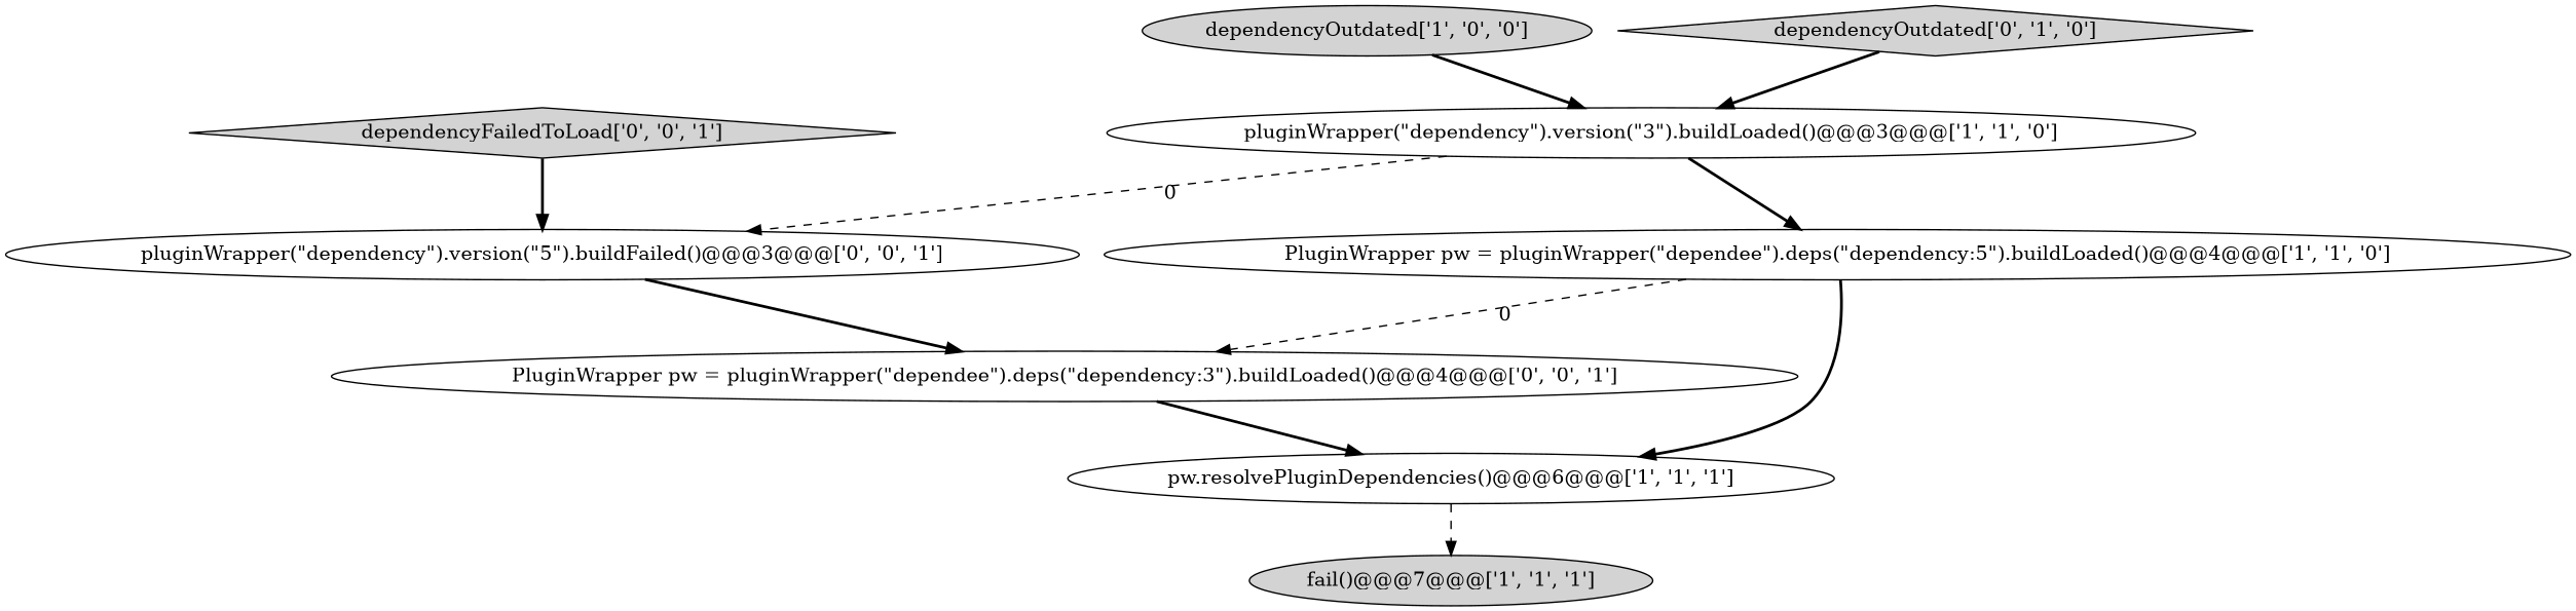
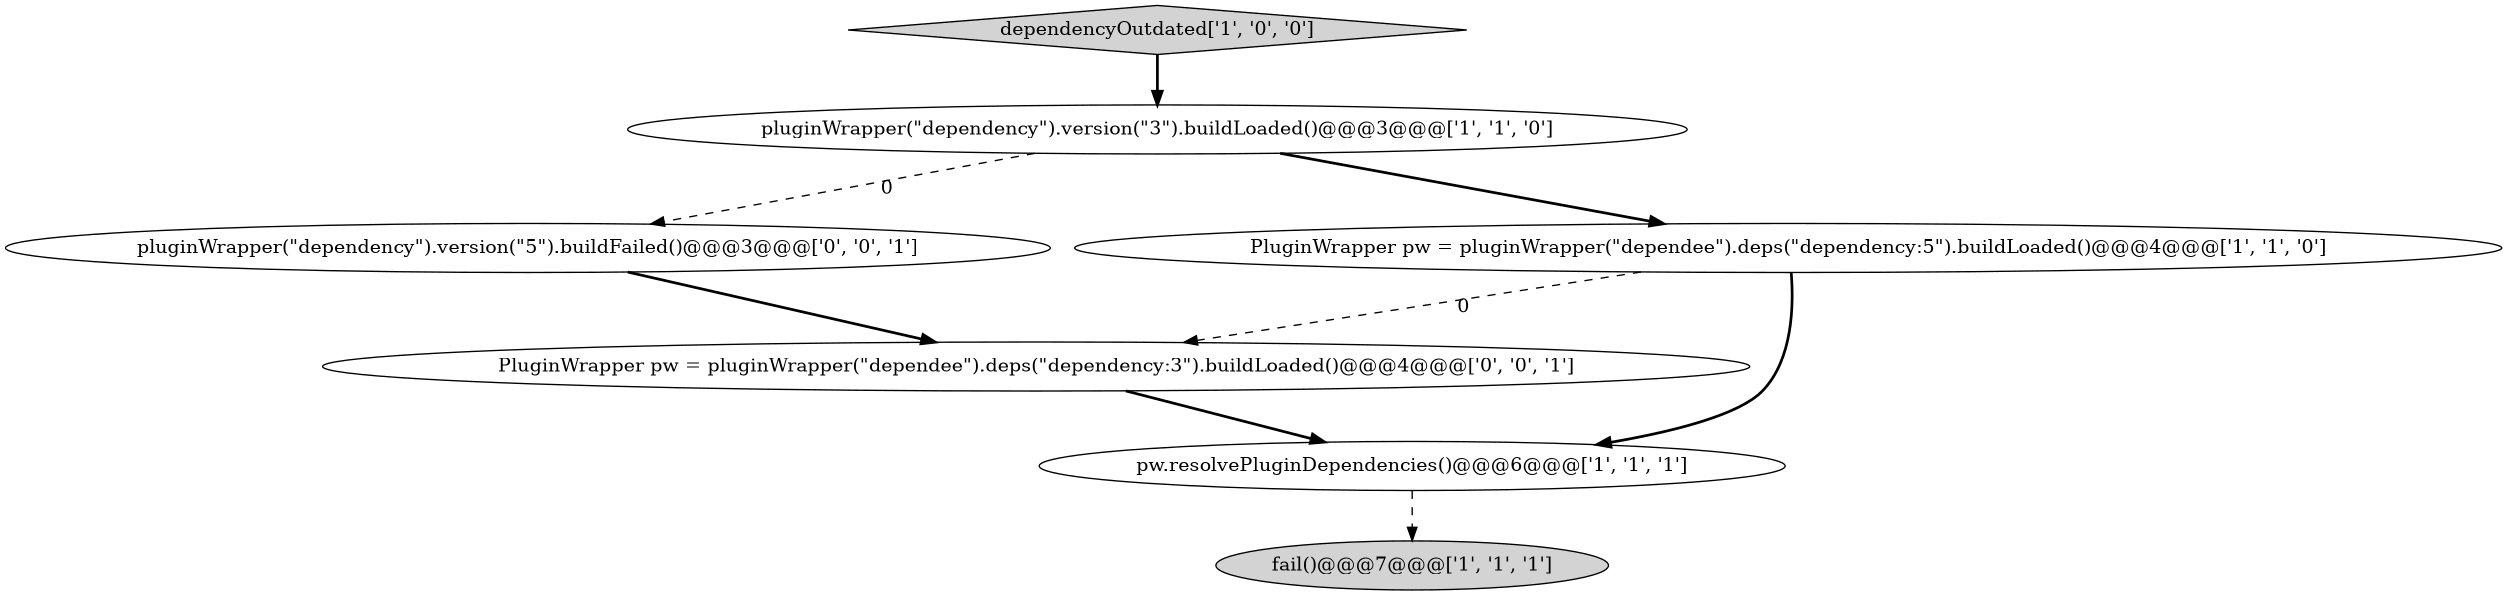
  digraph {
    node [fillcolor=white shape=ellipse style=filled]
    edge [style=bold]
-   n1 [fillcolor=lightgray label="dependencyFailedToLoad['0', '0', '1']" shape=diamond]
    n2 [label="pluginWrapper(\"dependency\").version(\"5\").buildFailed()@@@3@@@['0', '0', '1']"]
    n3 [label="PluginWrapper pw = pluginWrapper(\"dependee\").deps(\"dependency:3\").buildLoaded()@@@4@@@['0', '0', '1']"]
    n4 [label="pluginWrapper(\"dependency\").version(\"3\").buildLoaded()@@@3@@@['1', '1', '0']"]
    n5 [label="PluginWrapper pw = pluginWrapper(\"dependee\").deps(\"dependency:5\").buildLoaded()@@@4@@@['1', '1', '0']"]
    n6 [label="pw.resolvePluginDependencies()@@@6@@@['1', '1', '1']"]
-   n7 [fillcolor=lightgray label="dependencyOutdated['1', '0', '0']"]
+   n7 [fillcolor=lightgray label="dependencyOutdated['1', '0', '0']" shape=diamond]
    n8 [fillcolor=lightgray label="fail()@@@7@@@['1', '1', '1']"]
-   n9 [fillcolor=lightgray label="dependencyOutdated['0', '1', '0']" shape=diamond]
-   n1 -> n2
    n2 -> n3
    n3 -> n6
    n4 -> n2 [label=0 style=dashed]
    n4 -> n5
    n5 -> n3 [label=0 style=dashed]
    n5 -> n6
    n6 -> n8 [style=dashed]
    n7 -> n4
-   n9 -> n4
  }
